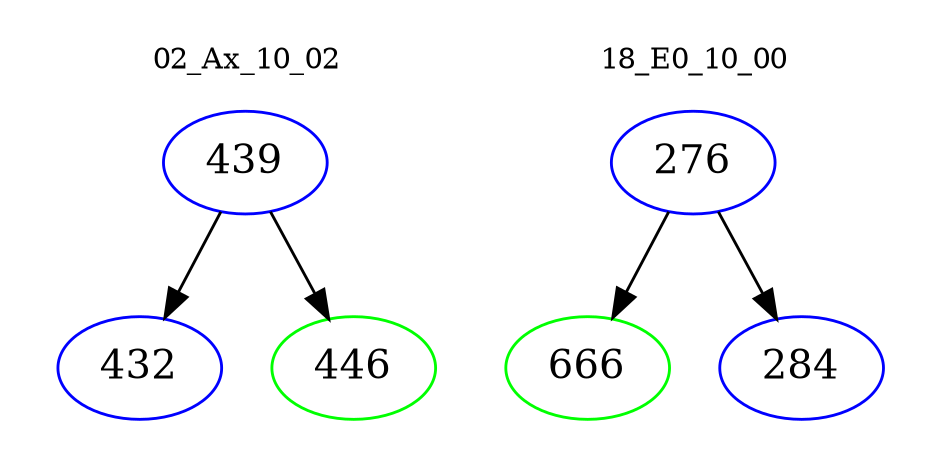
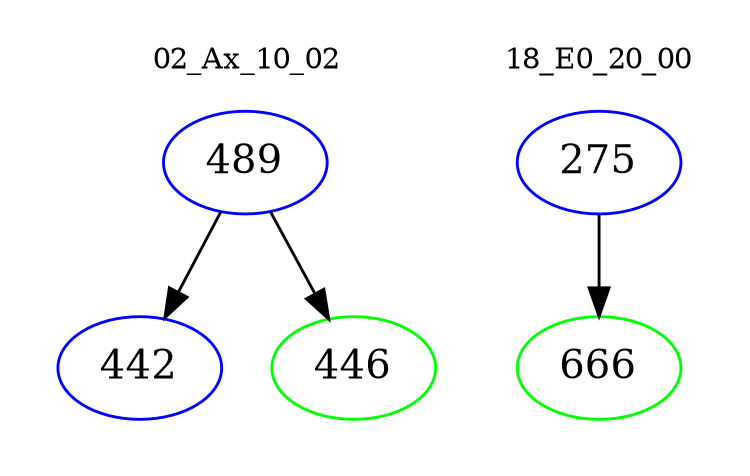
  digraph {
    node [color=blue]
    edge [color=black]
-   n1 [label=439]
-   n2 [label=432]
+   n1 [label=489]
+   n2 [label=442]
    n3 [color=green label=446]
-   n4 [label=276]
+   n4 [label=275]
    n5 [color=green label=666]
-   n6 [label=284]
    subgraph cluster_1 {
      color=white
      fontsize=10
      label="02_Ax_10_02"
      n1
      n2
      n3
    }
    subgraph cluster_2 {
      color=white
      fontsize=10
-     label="18_E0_10_00"
+     label="18_E0_20_00"
      n4
      n5
-     n6
    }
    n1 -> n2
    n1 -> n3
    n4 -> n5
-   n4 -> n6
  }
